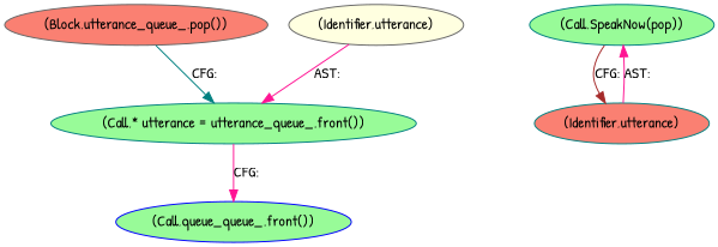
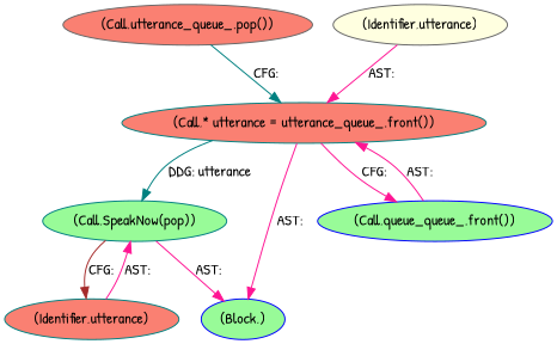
  digraph {
    fontname="Patrick Hand"
    node [color=teal fillcolor=palegreen fontname="Patrick Hand" style=filled]
    edge [color=deeppink fontname="Patrick Hand"]
-   n1 [label="(Call,* utterance = utterance_queue_.front())"]
+   n1 [fillcolor=salmon label="(Call,* utterance = utterance_queue_.front())"]
    n2 [label="(Call,SpeakNow(pop))"]
+   n3 [color=blue label="(Block,)"]
    n4 [color=blue label="(Call,queue_queue_.front())"]
    n5 [fillcolor=salmon label="(Identifier,utterance)"]
-   n6 [color=gray40 fillcolor=salmon label="(Block,utterance_queue_.pop())"]
+   n6 [color=gray40 fillcolor=salmon label="(Call,utterance_queue_.pop())"]
    n7 [color=gray40 fillcolor=lightyellow label="(Identifier,utterance)"]
+   n1 -> n2 [color=teal label="DDG: utterance"]
+   n1 -> n3 [label="AST: "]
    n1 -> n4 [label="CFG: "]
+   n2 -> n3 [label="AST: "]
    n2 -> n5 [color=brown label="CFG: "]
+   n4 -> n1 [label="AST: "]
    n5 -> n2 [label="AST: "]
    n6 -> n1 [color=teal label="CFG: "]
    n7 -> n1 [label="AST: "]
  }
